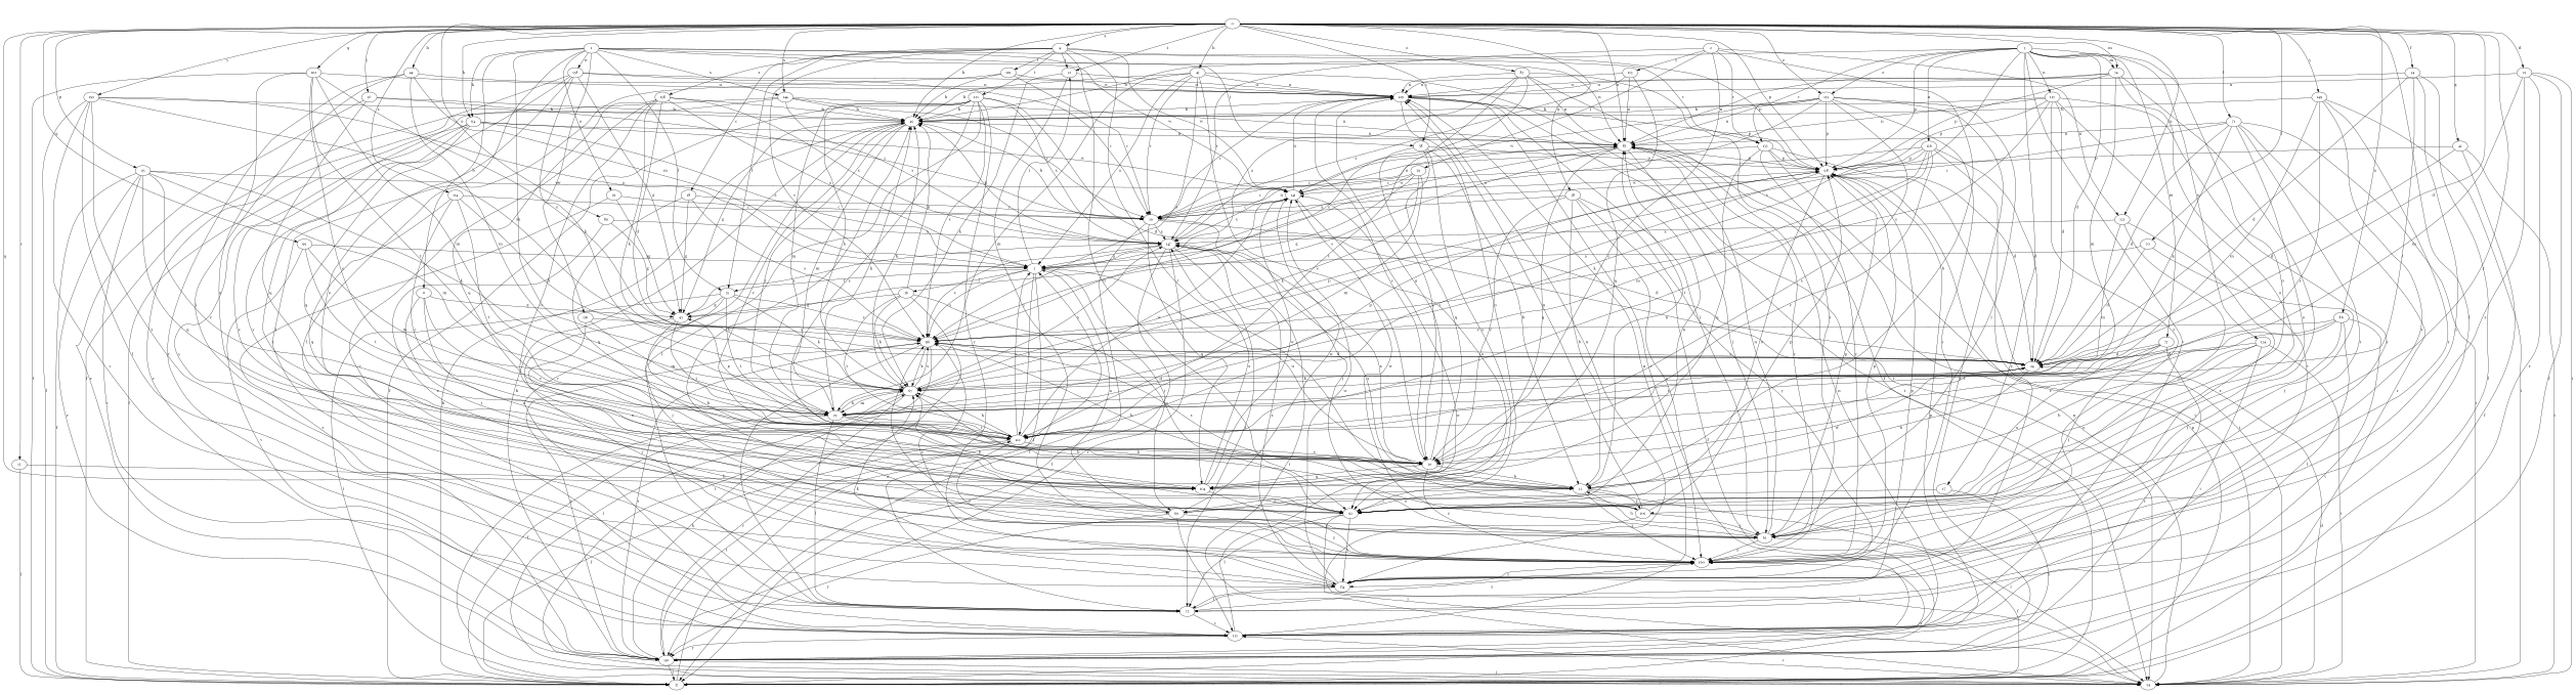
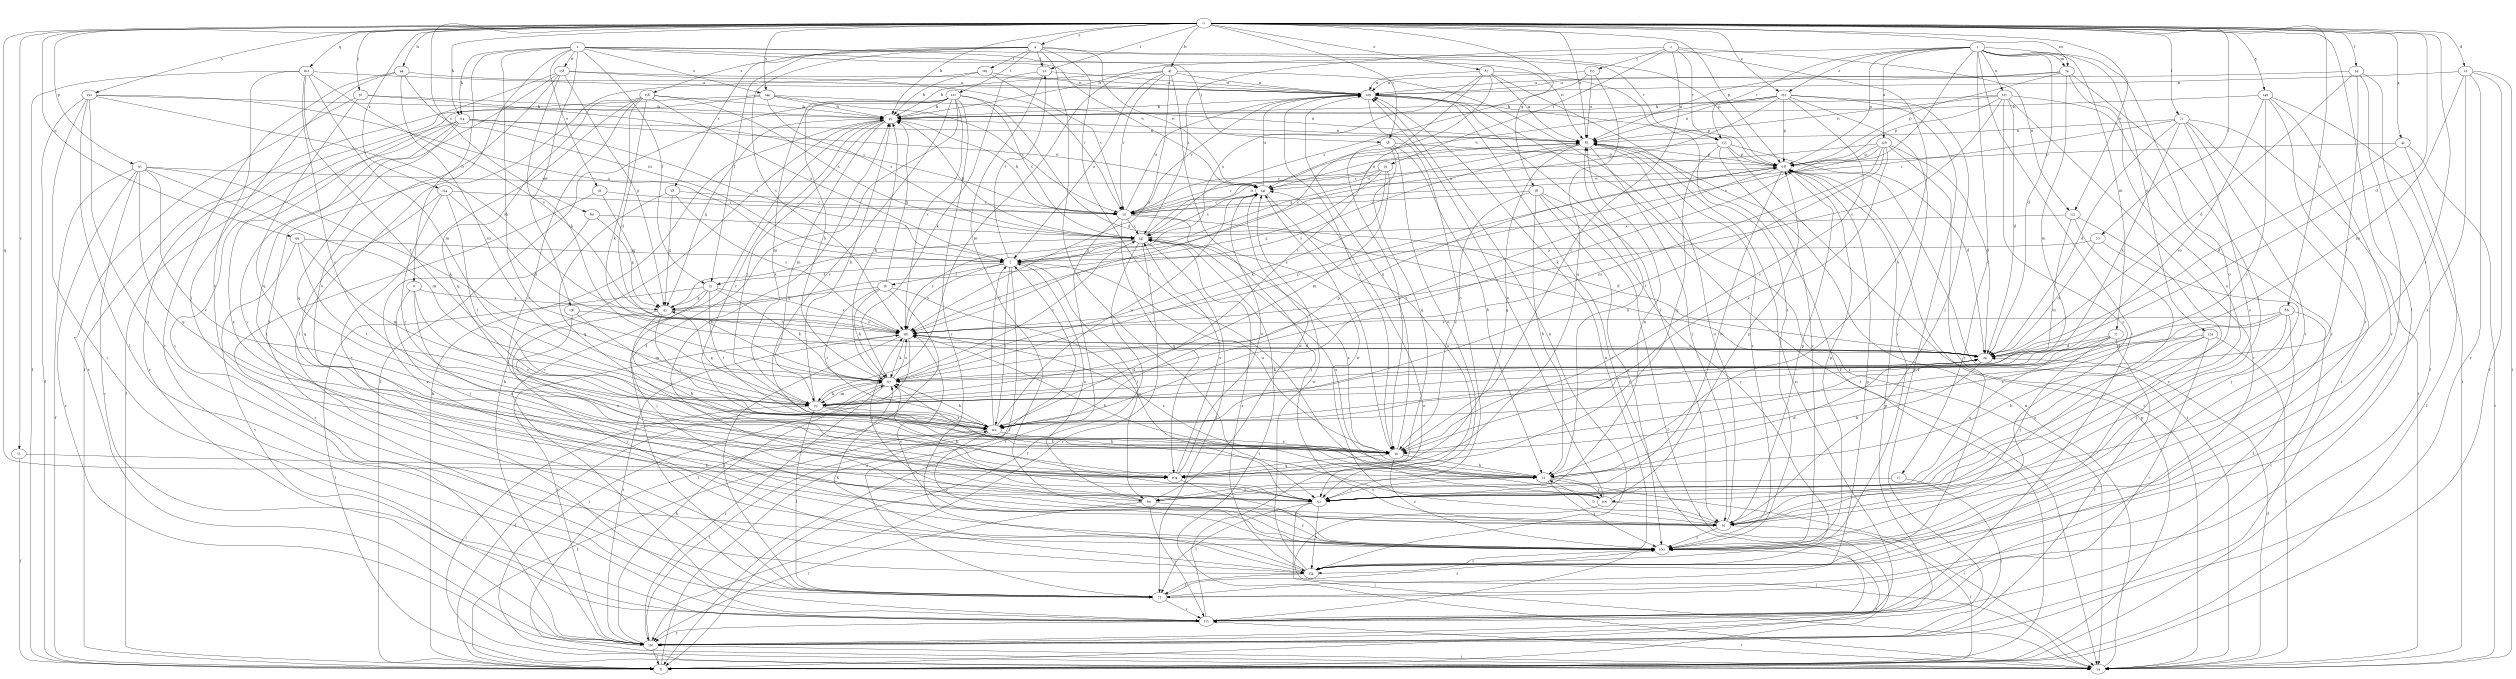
  strict digraph {
    fontname="Playfair Display"
    node [fontname="Playfair Display"]
    edge [fontname="Playfair Display"]
    0
    4
    15
    23
    24
    34
    38
    42
    44
    47
    49
    52
    56
    58
    64
    70
    71
    73
    74
    85
    86
    87
    89
    93
    98
    99
    102
    104
    109
    114
    123
    144
    149
    150
    155
    35
    141
    92
    116
    18
    119
    121
    158
    12
    37
    129
    54
    160
    110
    79
    67
    122
    154
    30
    19
    135
    5
    61
    43
    147
    1
    11
    91
    133
    136
    138
    60
    2
    59
    153
    3
    17
    77
    124
    126
    127
    36
    0 -> 4 [label=a]
    0 -> 15 [label=c]
    0 -> 23 [label=d]
    0 -> 24 [label=d]
    0 -> 34 [label=f]
    0 -> 38 [label=g]
    0 -> 42 [label=g]
    0 -> 44 [label=h]
    0 -> 47 [label=h]
    0 -> 49 [label=h]
    0 -> 52 [label=i]
    0 -> 56 [label=j]
    0 -> 58 [label=j]
    0 -> 64 [label=k]
    0 -> 70 [label=l]
    0 -> 71 [label=l]
    0 -> 73 [label=l]
    0 -> 74 [label=m]
    0 -> 85 [label=n]
    0 -> 86 [label=o]
    0 -> 87 [label=o]
    0 -> 89 [label=o]
    0 -> 93 [label=p]
    0 -> 98 [label=p]
    0 -> 99 [label=q]
    0 -> 102 [label=q]
    0 -> 104 [label=q]
    0 -> 109 [label=r]
    0 -> 114 [label=s]
    0 -> 123 [label=u]
    0 -> 144 [label=x]
    0 -> 149 [label=y]
    0 -> 150 [label=y]
    0 -> 155 [label=z]
    4 -> 52 [label=i]
    4 -> 98 [label=p]
    4 -> 109 [label=r]
    4 -> 35 [label=f]
    4 -> 141 [label=w]
    4 -> 92 [label=o]
    4 -> 116 [label=s]
    4 -> 18 [label=c]
    4 -> 119 [label=t]
    4 -> 121 [label=t]
    4 -> 158 [label=z]
    15 -> 12 [label=b]
    15 -> 37 [label=f]
    23 -> 37 [label=f]
    23 -> 129 [label=u]
    23 -> 54 [label=i]
    23 -> 160 [label=z]
    23 -> 110 [label=r]
    23 -> 79 [label=m]
    24 -> 116 [label=s]
    24 -> 12 [label=b]
    24 -> 67 [label=k]
    34 -> 24 [label=d]
    34 -> 37 [label=f]
    34 -> 129 [label=u]
    34 -> 122 [label=t]
    34 -> 154 [label=y]
    38 -> 12 [label=b]
    38 -> 37 [label=f]
    38 -> 160 [label=z]
    38 -> 154 [label=y]
    38 -> 30 [label=e]
    38 -> 19 [label=c]
    42 -> 24 [label=d]
    42 -> 98 [label=p]
    42 -> 37 [label=f]
    42 -> 54 [label=i]
    44 -> 129 [label=u]
    44 -> 79 [label=m]
    44 -> 135 [label=v]
    44 -> 5 [label=m]
    44 -> 61 [label=j]
    47 -> 49 [label=h]
    47 -> 116 [label=s]
    47 -> 129 [label=u]
    47 -> 54 [label=i]
    47 -> 79 [label=m]
    47 -> 30 [label=e]
    47 -> 19 [label=c]
    47 -> 5 [label=a]
    49 -> 85 [label=n]
    49 -> 79 [label=m]
    49 -> 122 [label=t]
    49 -> 30 [label=e]
    49 -> 135 [label=v]
    49 -> 43 [label=g]
    52 -> 129 [label=u]
    52 -> 67 [label=k]
    52 -> 61 [label=j]
    56 -> 49 [label=h]
    56 -> 104 [label=q]
    56 -> 110 [label=r]
    56 -> 19 [label=c]
    58 -> 98 [label=p]
    58 -> 104 [label=q]
    58 -> 92 [label=o]
    58 -> 12 [label=b]
    58 -> 30 [label=e]
    64 -> 85 [label=n]
    64 -> 104 [label=q]
    64 -> 141 [label=w]
    64 -> 37 [label=f]
    64 -> 160 [label=z]
    64 -> 154 [label=y]
    64 -> 5 [label=a]
    70 -> 24 [label=d]
    70 -> 5 [label=a]
    70 -> 61 [label=j]
    71 -> 24 [label=d]
    71 -> 85 [label=n]
    71 -> 92 [label=o]
    71 -> 54 [label=i]
    71 -> 160 [label=z]
    71 -> 110 [label=r]
    71 -> 67 [label=k]
    71 -> 19 [label=c]
    73 -> 98 [label=p]
    73 -> 160 [label=z]
    73 -> 135 [label=v]
    74 -> 85 [label=n]
    74 -> 98 [label=p]
    74 -> 92 [label=o]
    74 -> 129 [label=u]
    74 -> 79 [label=m]
    74 -> 61 [label=j]
    85 -> 98 [label=p]
    85 -> 104 [label=q]
    85 -> 116 [label=s]
    85 -> 160 [label=z]
    85 -> 5 [label=a]
    85 -> 61 [label=j]
    86 -> 73 [label=l]
    86 -> 116 [label=s]
    86 -> 122 [label=t]
    86 -> 30 [label=e]
    86 -> 135 [label=v]
    86 -> 61 [label=j]
    87 -> 85 [label=n]
    87 -> 116 [label=s]
    87 -> 37 [label=f]
    87 -> 129 [label=u]
    87 -> 160 [label=z]
    87 -> 122 [label=t]
    87 -> 5 [label=a]
    89 -> 160 [label=z]
    89 -> 43 [label=g]
    89 -> 147 [label=x]
    93 -> 104 [label=q]
    93 -> 141 [label=w]
    93 -> 37 [label=f]
    93 -> 110 [label=r]
    93 -> 79 [label=m]
    93 -> 67 [label=k]
    93 -> 30 [label=e]
    93 -> 135 [label=v]
    98 -> 141 [label=w]
    98 -> 92 [label=o]
    98 -> 54 [label=i]
    98 -> 122 [label=t]
    99 -> 79 [label=m]
    99 -> 122 [label=t]
    99 -> 135 [label=v]
    99 -> 5 [label=a]
    102 -> 92 [label=o]
    102 -> 116 [label=s]
    102 -> 37 [label=f]
    102 -> 129 [label=u]
    102 -> 79 [label=m]
    102 -> 122 [label=t]
    102 -> 30 [label=e]
    104 -> 141 [label=w]
    104 -> 160 [label=z]
    104 -> 147 [label=x]
    109 -> 98 [label=p]
    109 -> 129 [label=u]
    109 -> 54 [label=i]
    109 -> 67 [label=k]
    109 -> 61 [label=j]
    109 -> 147 [label=x]
    114 -> 24 [label=d]
    114 -> 104 [label=q]
    114 -> 122 [label=t]
    114 -> 30 [label=e]
    114 -> 19 [label=c]
    123 -> 160 [label=z]
    123 -> 79 [label=m]
    123 -> 61 [label=j]
    123 -> 147 [label=x]
    144 -> 49 [label=h]
    144 -> 85 [label=n]
    144 -> 160 [label=z]
    144 -> 110 [label=r]
    144 -> 19 [label=c]
    144 -> 147 [label=x]
    149 -> 49 [label=h]
    149 -> 54 [label=i]
    149 -> 160 [label=z]
    149 -> 79 [label=m]
    149 -> 154 [label=y]
    149 -> 30 [label=e]
    150 -> 49 [label=h]
    150 -> 73 [label=l]
    150 -> 116 [label=s]
    150 -> 37 [label=f]
    150 -> 160 [label=z]
    150 -> 135 [label=v]
    150 -> 5 [label=a]
    155 -> 49 [label=h]
    155 -> 85 [label=n]
    155 -> 98 [label=p]
    155 -> 141 [label=w]
    155 -> 110 [label=r]
    155 -> 154 [label=y]
    155 -> 30 [label=e]
    155 -> 5 [label=a]
    155 -> 61 [label=j]
    35 -> 116 [label=s]
    35 -> 54 [label=i]
    35 -> 67 [label=k]
    35 -> 122 [label=t]
    35 -> 61 [label=j]
    35 -> 43 [label=g]
    141 -> 85 [label=n]
    141 -> 92 [label=o]
    141 -> 129 [label=u]
    141 -> 19 [label=c]
    141 -> 147 [label=x]
    92 -> 73 [label=l]
    92 -> 54 [label=i]
    92 -> 67 [label=k]
    92 -> 154 [label=y]
    116 -> 24 [label=d]
    116 -> 73 [label=l]
    116 -> 12 [label=b]
    116 -> 54 [label=i]
    116 -> 110 [label=r]
    116 -> 67 [label=k]
    18 -> 104 [label=q]
    18 -> 116 [label=s]
    18 -> 19 [label=c]
    18 -> 43 [label=g]
    119 -> 49 [label=h]
    119 -> 73 [label=l]
    119 -> 129 [label=u]
    119 -> 19 [label=c]
    121 -> 24 [label=d]
    121 -> 49 [label=h]
    121 -> 73 [label=l]
    121 -> 116 [label=s]
    121 -> 37 [label=f]
    121 -> 79 [label=m]
    121 -> 67 [label=k]
    121 -> 154 [label=y]
    121 -> 30 [label=e]
    121 -> 147 [label=x]
    158 -> 24 [label=d]
    158 -> 49 [label=h]
    158 -> 104 [label=q]
    158 -> 92 [label=o]
    158 -> 67 [label=k]
    158 -> 135 [label=v]
    158 -> 5 [label=a]
    158 -> 147 [label=x]
    12 -> 24 [label=d]
    12 -> 85 [label=n]
    12 -> 109 [label=r]
    12 -> 92 [label=o]
    12 -> 116 [label=s]
    12 -> 54 [label=i]
    12 -> 160 [label=z]
    12 -> 147 [label=x]
    12 -> 60 [label=j]
    37 -> 49 [label=h]
    37 -> 98 [label=p]
    37 -> 160 [label=z]
    37 -> 5 [label=a]
    129 -> 49 [label=h]
    129 -> 98 [label=p]
    129 -> 92 [label=o]
    129 -> 54 [label=i]
    129 -> 30 [label=e]
    129 -> 19 [label=c]
    129 -> 135 [label=v]
    129 -> 61 [label=j]
    54 -> 24 [label=d]
    54 -> 85 [label=n]
    54 -> 135 [label=v]
    160 -> 98 [label=p]
    160 -> 116 [label=s]
    160 -> 154 [label=y]
    110 -> 49 [label=h]
    110 -> 98 [label=p]
    110 -> 116 [label=s]
    110 -> 37 [label=f]
    110 -> 54 [label=i]
    110 -> 67 [label=k]
    110 -> 122 [label=t]
    79 -> 49 [label=h]
    79 -> 73 [label=l]
    79 -> 12 [label=b]
    79 -> 54 [label=i]
    79 -> 67 [label=k]
    79 -> 122 [label=t]
    79 -> 43 [label=g]
    67 -> 24 [label=d]
    67 -> 49 [label=h]
    67 -> 98 [label=p]
    67 -> 116 [label=s]
    67 -> 37 [label=f]
    67 -> 110 [label=r]
    67 -> 79 [label=m]
    67 -> 147 [label=x]
    122 -> 98 [label=p]
    122 -> 141 [label=w]
    122 -> 37 [label=f]
    122 -> 160 [label=z]
    122 -> 67 [label=k]
    122 -> 30 [label=e]
    122 -> 5 [label=a]
    154 -> 73 [label=l]
    154 -> 141 [label=w]
    154 -> 129 [label=u]
    154 -> 67 [label=k]
    154 -> 147 [label=x]
    30 -> 104 [label=q]
    30 -> 12 [label=b]
    30 -> 129 [label=u]
    30 -> 160 [label=z]
    19 -> 24 [label=d]
    19 -> 49 [label=h]
    19 -> 104 [label=q]
    19 -> 37 [label=f]
+   19 -> 129 [label=u]
    19 -> 61 [label=j]
    19 -> 147 [label=x]
    135 -> 85 [label=n]
    135 -> 141 [label=w]
    135 -> 129 [label=u]
    135 -> 110 [label=r]
    5 -> 52 [label=i]
    5 -> 73 [label=l]
    5 -> 35 [label=f]
    5 -> 116 [label=s]
    5 -> 122 [label=t]
    5 -> 30 [label=u]
    5 -> 60 [label=j]
    5 -> 36 [label=f]
    61 -> 49 [label=h]
    61 -> 85 [label=n]
    61 -> 98 [label=p]
    61 -> 141 [label=w]
    61 -> 12 [label=b]
    61 -> 37 [label=f]
    61 -> 160 [label=z]
+   43 -> 116 [label=s]
    43 -> 12 [label=b]
    43 -> 122 [label=t]
    43 -> 154 [label=y]
    43 -> 147 [label=x]
    147 -> 49 [label=h]
    147 -> 73 [label=l]
    147 -> 85 [label=n]
    147 -> 116 [label=s]
    147 -> 37 [label=f]
    147 -> 54 [label=i]
    147 -> 110 [label=r]
    147 -> 5 [label=a]
    1 -> 58 [label=j]
    1 -> 64 [label=k]
    1 -> 73 [label=l]
    1 -> 85 [label=n]
    1 -> 144 [label=x]
    1 -> 35 [label=f]
    1 -> 141 [label=w]
    1 -> 67 [label=k]
    1 -> 11 [label=b]
    1 -> 91 [label=o]
    1 -> 133 [label=v]
    1 -> 136 [label=w]
    1 -> 138 [label=w]
    11 -> 92 [label=o]
    11 -> 30 [label=e]
    11 -> 43 [label=g]
    11 -> 60 [label=j]
    91 -> 110 [label=r]
    91 -> 19 [label=c]
    91 -> 43 [label=g]
    133 -> 24 [label=d]
    133 -> 98 [label=p]
    133 -> 104 [label=q]
    133 -> 54 [label=i]
    133 -> 160 [label=z]
    133 -> 19 [label=c]
    136 -> 92 [label=o]
    136 -> 116 [label=s]
    136 -> 79 [label=m]
    138 -> 92 [label=o]
    138 -> 37 [label=f]
    138 -> 129 [label=u]
    138 -> 67 [label=k]
    138 -> 154 [label=y]
    138 -> 19 [label=c]
    138 -> 43 [label=g]
    60 -> 85 [label=n]
    60 -> 141 [label=w]
    60 -> 116 [label=s]
    60 -> 160 [label=z]
    60 -> 110 [label=r]
    60 -> 135 [label=v]
    60 -> 5 [label=a]
    2 -> 123 [label=u]
    2 -> 12 [label=b]
    2 -> 30 [label=e]
    2 -> 147 [label=x]
    2 -> 133 [label=v]
    2 -> 59 [label=j]
    2 -> 153 [label=y]
    59 -> 141 [label=w]
    59 -> 79 [label=m]
    59 -> 67 [label=k]
    59 -> 19 [label=c]
    59 -> 43 [label=g]
    153 -> 85 [label=n]
    153 -> 104 [label=q]
    153 -> 129 [label=u]
    153 -> 147 [label=x]
    3 -> 24 [label=d]
    3 -> 49 [label=h]
    3 -> 74 [label=m]
    3 -> 98 [label=p]
    3 -> 155 [label=z]
    3 -> 92 [label=o]
    3 -> 116 [label=s]
    3 -> 135 [label=v]
    3 -> 133 [label=v]
    3 -> 17 [label=c]
    3 -> 77 [label=m]
    3 -> 124 [label=u]
    3 -> 126 [label=u]
    3 -> 127 [label=u]
    17 -> 110 [label=r]
    17 -> 60 [label=j]
    77 -> 24 [label=d]
    77 -> 92 [label=o]
    77 -> 110 [label=r]
    77 -> 122 [label=t]
    77 -> 61 [label=j]
    124 -> 24 [label=d]
    124 -> 92 [label=o]
    124 -> 12 [label=b]
    124 -> 54 [label=i]
    124 -> 135 [label=v]
    126 -> 24 [label=d]
    126 -> 98 [label=p]
    126 -> 79 [label=m]
    126 -> 67 [label=k]
    126 -> 122 [label=t]
    126 -> 154 [label=y]
    126 -> 30 [label=e]
    126 -> 19 [label=c]
    127 -> 24 [label=d]
    127 -> 49 [label=h]
    127 -> 85 [label=n]
    127 -> 98 [label=p]
    127 -> 116 [label=s]
    127 -> 160 [label=z]
    127 -> 154 [label=y]
    127 -> 135 [label=v]
    36 -> 49 [label=h]
    36 -> 92 [label=o]
    36 -> 54 [label=i]
    36 -> 67 [label=k]
    36 -> 122 [label=t]
    36 -> 43 [label=g]
  }
